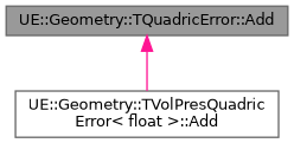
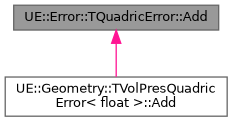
  digraph {
    rankdir=TB
    node [fontname=Helvetica fontsize=10 shape=box style=filled]
-   n1 [color=gray40 fillcolor=grey60 fontcolor=black height=0.2 label="UE::Geometry::TQuadricError::Add" width=0.4]
+   n1 [color=gray40 fillcolor=grey60 fontcolor=black height=0.2 label="UE::Error::TQuadricError::Add" width=0.4]
    n2 [color=grey40 fillcolor=white height=0.2 label="UE::Geometry::TVolPresQuadric\lError\< float \>::Add" width=0.4]
    n1 -> n2 [color=deeppink dir=back fontname=Helvetica fontsize=10 labelfontname=Helvetica labelfontsize=10 style=solid]
  }
